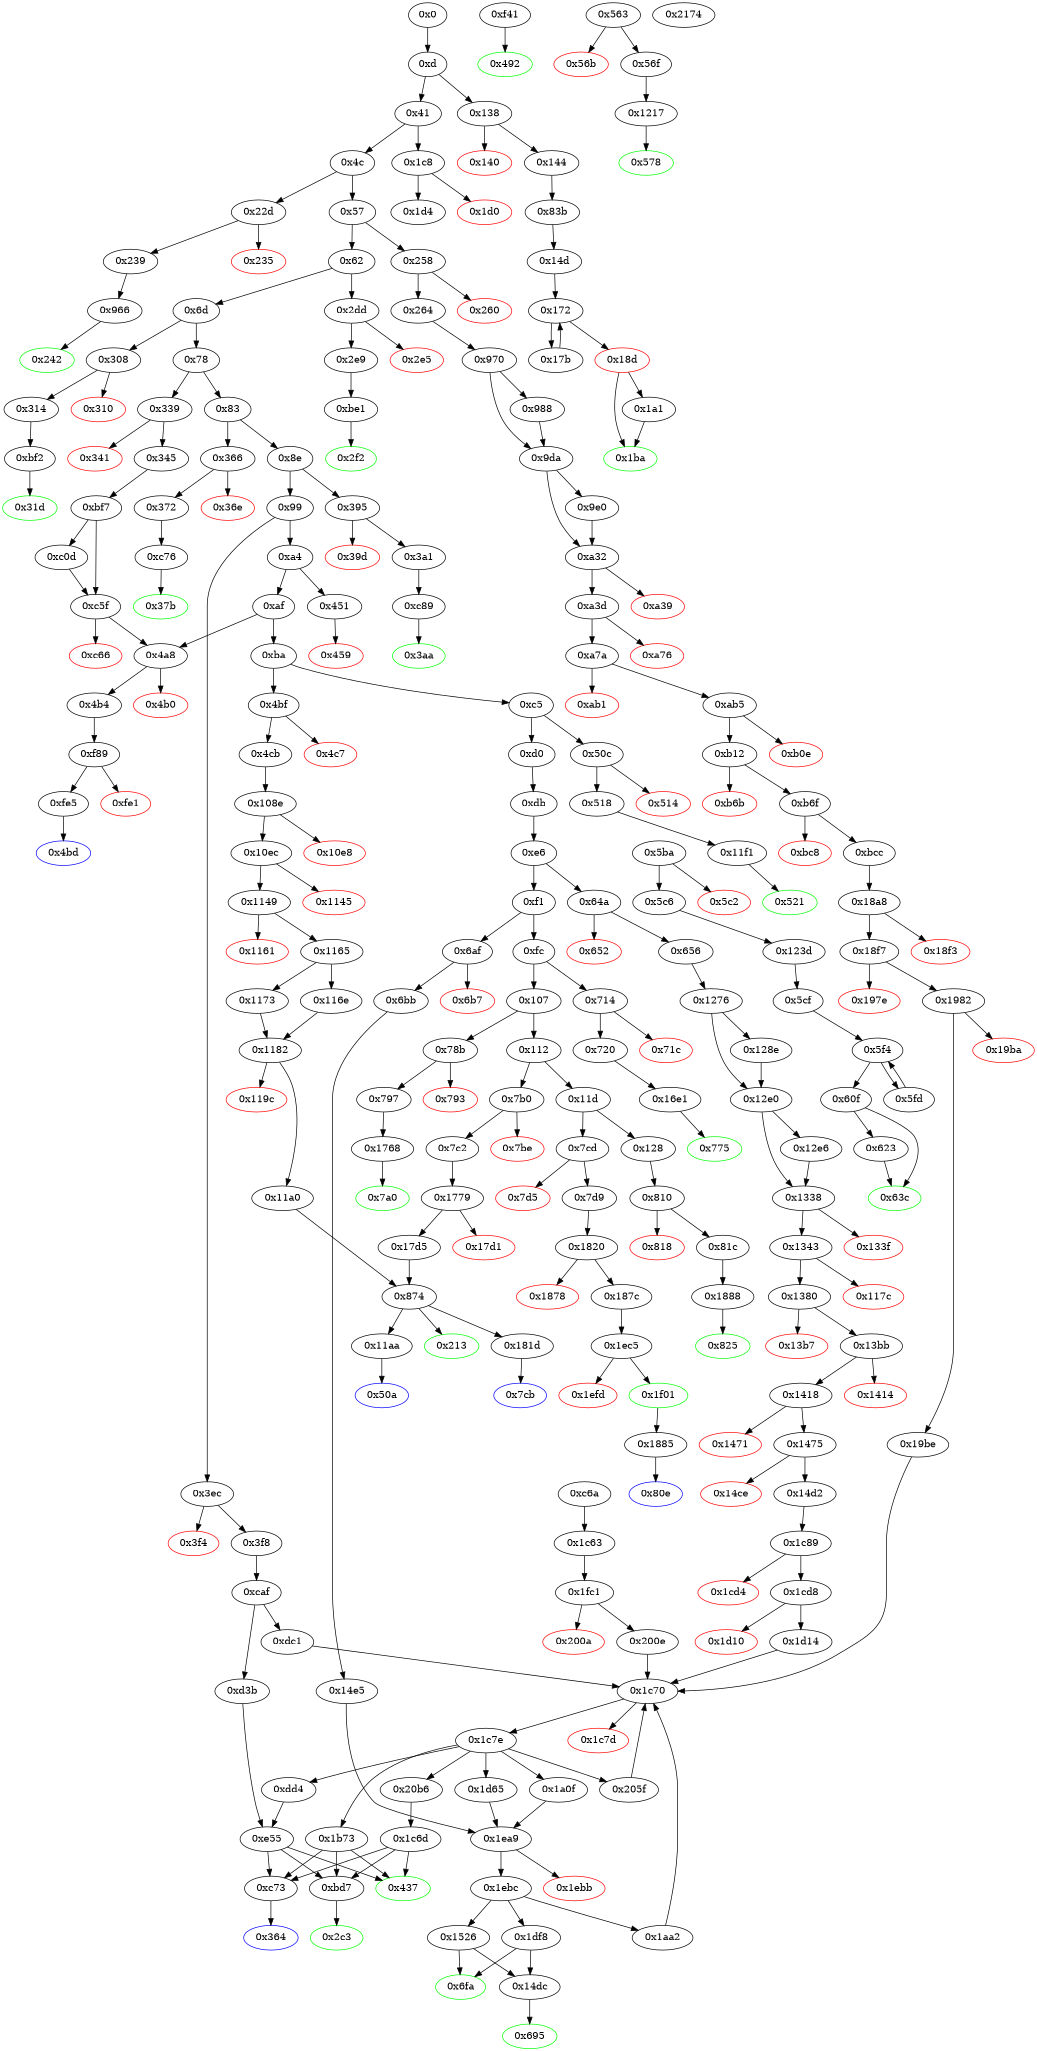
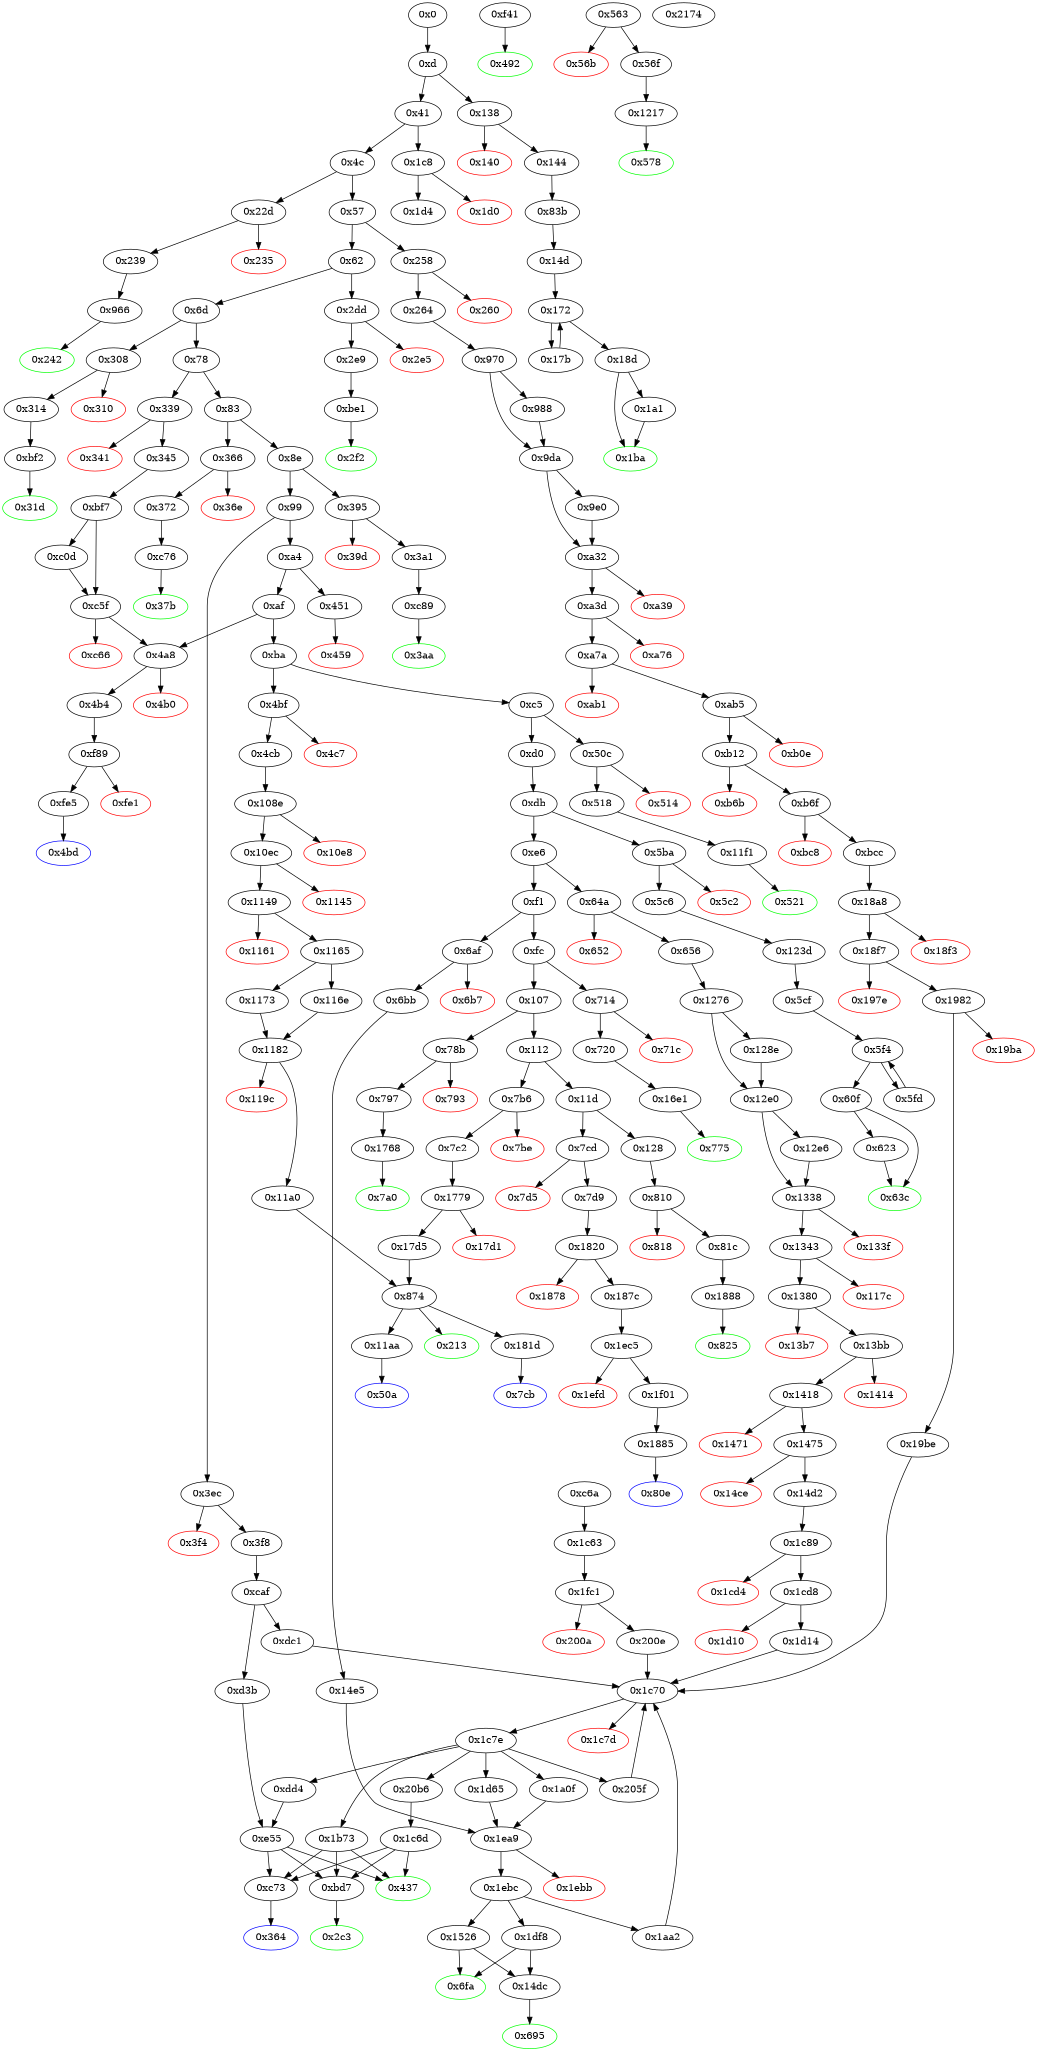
  strict digraph {
    node [fillcolor=white style=filled]
    "0x20b6"
    "0x1c6d"
    "0xc73"
    "0x437" [color=green]
    "0xbd7"
    "0xab1" [color=red]
    "0x1165"
    "0x1173"
    "0x116e"
    "0x1182"
    "0x1c7d" [color=red]
    "0x3aa" [color=green]
    "0xc89"
    "0x64a"
    "0x656"
    "0x652" [color=red]
    "0x1276"
    "0x11d"
    "0x128"
    "0x7cd"
    "0x810"
    "0x7d9"
    "0x7d5" [color=red]
    "0x7c2"
    "0x1779"
    "0x17d1" [color=red]
    "0x17d5"
    "0x1820"
    "0x187c"
    "0x1878" [color=red]
    "0x1ec5"
    "0x99"
    "0x3ec"
    "0xa4"
    "0x3f8"
    "0x3f4" [color=red]
    "0xaf"
    "0x451"
    "0x235" [color=red]
    "0x13b7" [color=red]
    "0x5cf"
    "0x5f4"
    "0x60f"
    "0x5fd"
    "0x1d0" [color=red]
    "0x1c8"
    "0x1d4"
    "0x364" [color=blue]
    n49 [label="0x1526"]
    "0x6fa" [color=green]
    "0x14dc"
    "0x695" [color=green]
    "0x242" [color=green]
    "0x966"
    "0xbf7"
    "0xc5f"
    "0xc0d"
    "0x4a8"
    "0xc66" [color=red]
    "0x1efd" [color=red]
    "0x22d"
    "0x239"
    "0xba"
    "0x4b4"
    "0x4b0" [color=red]
    "0x4bf"
    "0xc5"
    "0x140" [color=red]
    "0x138"
    "0x144"
    "0x83b"
    "0xf89"
    "0x123d"
-   "0x1f01" [color=green]
+   "0x1f01"
    "0x1885"
    "0xfe5"
    "0xfe1" [color=red]
    "0x4bd" [color=blue]
    "0x18f7"
    "0x1982"
    "0x197e" [color=red]
    "0x19be"
    "0x19ba" [color=red]
-   "0x7b6" [label="0x7b0"]
+   "0x7b6"
    "0x7be" [color=red]
    "0x37b" [color=green]
    "0x775" [color=green]
    "0x16e1"
    "0x341" [color=red]
    "0x339"
    "0x345"
    "0x107"
    "0x112"
    "0x78b"
    "0x797"
    "0x793" [color=red]
    "0x205f"
    "0x1c70"
    "0x1c7e"
    "0xbcc"
    "0x18a8"
    "0x18f3" [color=red]
    "0x133f" [color=red]
    "0x260" [color=red]
    "0x4c"
    "0x57"
    "0x62"
    "0x258"
    "0x11a0"
    "0x119c" [color=red]
    "0x874"
    "0xc76"
    n113 [color=red label="0x117c"]
    "0x1343"
    "0x1380"
    "0x13bb"
    "0x3a1"
    "0x8e"
    "0x395"
    "0x39d" [color=red]
    "0x200e"
    "0xe6"
    "0xf1"
    "0xfc"
    "0x6af"
    "0x63c" [color=green]
    "0x514" [color=red]
    "0x1471" [color=red]
    "0x71c" [color=red]
    "0x714"
    "0x720"
    "0x492" [color=green]
    "0x50c"
    "0x518"
    "0x11f1"
    "0x56b" [color=red]
    "0x623"
    "0xf41"
    "0x1145" [color=red]
    "0x10ec"
    "0x1149"
    "0x1161" [color=red]
    "0x1b73"
    "0x2c3" [color=green]
    "0x7cb" [color=blue]
    "0x1418"
    "0x1414" [color=red]
    "0x1475"
    "0xb6b" [color=red]
    "0x521" [color=green]
    "0x128e"
    "0x12e0"
    "0x12e6"
    "0x1338"
    "0x366"
    "0x372"
    "0x36e" [color=red]
    "0xb6f"
    "0xbc8" [color=red]
    "0x14d2"
    "0x1c89"
    "0x1cd4" [color=red]
    "0x1cd8"
    "0x14ce" [color=red]
    "0x181d"
    "0x11aa"
    "0x213" [color=green]
    "0x14d"
    "0x172"
    "0x17b"
-   "0x18d" [color=red]
+   "0x18d"
    "0x1d10" [color=red]
    "0x1d14"
    "0xb0e" [color=red]
    "0xab5"
    "0xb12"
    "0x310" [color=red]
    "0x459" [color=red]
    "0x1d65"
    "0x1ea9"
    "0x1ebc"
    "0x1ebb" [color=red]
    "0x5c2" [color=red]
    "0xd3b"
    "0xe55"
    "0xcaf"
    "0x308"
    "0x314"
    "0xbf2"
    "0x1ba" [color=green]
    "0x1a1"
    "0xd0"
    "0xdb"
    "0x563"
    "0x56f"
    "0x5ba"
    "0x2174"
    "0x1768"
    "0x7a0" [color=green]
    "0xa7a"
    "0x970"
    "0x988"
    "0x9da"
    "0x9e0"
    "0xa32"
    "0x10e8" [color=red]
    "0x14e5"
    "0x5c6"
    "0x50a" [color=blue]
    "0x1217"
    "0x818" [color=red]
    "0x81c"
    "0x4c7" [color=red]
    "0x4cb"
    "0x108e"
    "0x1aa2"
    "0x1df8"
    "0x2f2" [color=green]
    "0x6d"
    "0x2dd"
    "0x78"
    "0x2e5" [color=red]
    "0x2e9"
    "0x83"
    "0x200a" [color=red]
    "0x6bb"
    "0xdd4"
    "0x1a0f"
    "0x578" [color=green]
    "0xc6a"
    "0x1c63"
    "0x41"
    "0x1fc1"
    "0xa3d"
    "0xa39" [color=red]
    "0xbe1"
    "0x80e" [color=blue]
    "0x825" [color=green]
    "0xa76" [color=red]
    "0x31d" [color=green]
    "0x1888"
    "0x0"
    "0xd"
    "0xdc1"
    "0x264"
    "0x6b7" [color=red]
    "0x20b6" -> "0x1c6d"
    "0x1c6d" -> "0xc73"
    "0x1c6d" -> "0x437"
    "0x1c6d" -> "0xbd7"
    "0xc73" -> "0x364"
    "0xbd7" -> "0x2c3"
    "0x1165" -> "0x1173"
    "0x1165" -> "0x116e"
    "0x1173" -> "0x1182"
    "0x116e" -> "0x1182"
    "0x1182" -> "0x11a0"
    "0x1182" -> "0x119c"
    "0xc89" -> "0x3aa"
    "0x64a" -> "0x656"
    "0x64a" -> "0x652"
    "0x656" -> "0x1276"
    "0x1276" -> "0x128e"
    "0x1276" -> "0x12e0"
    "0x11d" -> "0x128"
    "0x11d" -> "0x7cd"
    "0x128" -> "0x810"
    "0x7cd" -> "0x7d9"
    "0x7cd" -> "0x7d5"
    "0x810" -> "0x818"
    "0x810" -> "0x81c"
    "0x7d9" -> "0x1820"
    "0x7c2" -> "0x1779"
    "0x1779" -> "0x17d1"
    "0x1779" -> "0x17d5"
    "0x17d5" -> "0x874"
    "0x1820" -> "0x187c"
    "0x1820" -> "0x1878"
    "0x187c" -> "0x1ec5"
    "0x1ec5" -> "0x1efd"
    "0x1ec5" -> "0x1f01"
    "0x99" -> "0x3ec"
    "0x99" -> "0xa4"
    "0x3ec" -> "0x3f8"
    "0x3ec" -> "0x3f4"
    "0xa4" -> "0xaf"
    "0xa4" -> "0x451"
    "0x3f8" -> "0xcaf"
    "0xaf" -> "0x4a8"
    "0xaf" -> "0xba"
    "0x451" -> "0x459"
    "0x5cf" -> "0x5f4"
    "0x5f4" -> "0x60f"
    "0x5f4" -> "0x5fd"
    "0x60f" -> "0x63c"
    "0x60f" -> "0x623"
    "0x5fd" -> "0x5f4"
    "0x1c8" -> "0x1d0"
    "0x1c8" -> "0x1d4"
    n49 -> "0x6fa"
    n49 -> "0x14dc"
    "0x14dc" -> "0x695"
    "0x966" -> "0x242"
    "0xbf7" -> "0xc5f"
    "0xbf7" -> "0xc0d"
    "0xc5f" -> "0x4a8"
    "0xc5f" -> "0xc66"
    "0xc0d" -> "0xc5f"
    "0x4a8" -> "0x4b4"
    "0x4a8" -> "0x4b0"
    "0x22d" -> "0x235"
    "0x22d" -> "0x239"
    "0x239" -> "0x966"
    "0xba" -> "0x4bf"
    "0xba" -> "0xc5"
    "0x4b4" -> "0xf89"
    "0x4bf" -> "0x4c7"
    "0x4bf" -> "0x4cb"
    "0xc5" -> "0x50c"
    "0xc5" -> "0xd0"
    "0x138" -> "0x140"
    "0x138" -> "0x144"
    "0x144" -> "0x83b"
    "0x83b" -> "0x14d"
    "0xf89" -> "0xfe5"
    "0xf89" -> "0xfe1"
    "0x123d" -> "0x5cf"
    "0x1f01" -> "0x1885"
    "0x1885" -> "0x80e"
    "0xfe5" -> "0x4bd"
    "0x18f7" -> "0x1982"
    "0x18f7" -> "0x197e"
    "0x1982" -> "0x19be"
    "0x1982" -> "0x19ba"
    "0x19be" -> "0x1c70"
    "0x7b6" -> "0x7c2"
    "0x7b6" -> "0x7be"
    "0x16e1" -> "0x775"
    "0x339" -> "0x341"
    "0x339" -> "0x345"
    "0x345" -> "0xbf7"
    "0x107" -> "0x112"
    "0x107" -> "0x78b"
    "0x112" -> "0x11d"
    "0x112" -> "0x7b6"
    "0x78b" -> "0x797"
    "0x78b" -> "0x793"
    "0x797" -> "0x1768"
    "0x205f" -> "0x1c70"
    "0x1c70" -> "0x1c7d"
    "0x1c70" -> "0x1c7e"
    "0x1c7e" -> "0x20b6"
    "0x1c7e" -> "0x205f"
    "0x1c7e" -> "0x1b73"
    "0x1c7e" -> "0x1d65"
    "0x1c7e" -> "0xdd4"
    "0x1c7e" -> "0x1a0f"
    "0xbcc" -> "0x18a8"
    "0x18a8" -> "0x18f7"
    "0x18a8" -> "0x18f3"
    "0x4c" -> "0x22d"
    "0x4c" -> "0x57"
    "0x57" -> "0x62"
    "0x57" -> "0x258"
    "0x62" -> "0x6d"
    "0x62" -> "0x2dd"
    "0x258" -> "0x260"
    "0x258" -> "0x264"
    "0x11a0" -> "0x874"
    "0x874" -> "0x181d"
    "0x874" -> "0x11aa"
    "0x874" -> "0x213"
    "0xc76" -> "0x37b"
    "0x1343" -> n113
    "0x1343" -> "0x1380"
    "0x1380" -> "0x13b7"
    "0x1380" -> "0x13bb"
    "0x13bb" -> "0x1418"
    "0x13bb" -> "0x1414"
    "0x3a1" -> "0xc89"
    "0x8e" -> "0x99"
    "0x8e" -> "0x395"
    "0x395" -> "0x3a1"
    "0x395" -> "0x39d"
    "0x200e" -> "0x1c70"
    "0xe6" -> "0x64a"
    "0xe6" -> "0xf1"
    "0xf1" -> "0xfc"
    "0xf1" -> "0x6af"
    "0xfc" -> "0x107"
    "0xfc" -> "0x714"
    "0x6af" -> "0x6bb"
    "0x6af" -> "0x6b7"
    "0x714" -> "0x71c"
    "0x714" -> "0x720"
    "0x720" -> "0x16e1"
    "0x50c" -> "0x514"
    "0x50c" -> "0x518"
    "0x518" -> "0x11f1"
    "0x11f1" -> "0x521"
    "0x623" -> "0x63c"
    "0xf41" -> "0x492"
    "0x10ec" -> "0x1145"
    "0x10ec" -> "0x1149"
    "0x1149" -> "0x1165"
    "0x1149" -> "0x1161"
    "0x1b73" -> "0xc73"
    "0x1b73" -> "0x437"
    "0x1b73" -> "0xbd7"
    "0x1418" -> "0x1471"
    "0x1418" -> "0x1475"
    "0x1475" -> "0x14d2"
    "0x1475" -> "0x14ce"
    "0x128e" -> "0x12e0"
    "0x12e0" -> "0x12e6"
    "0x12e0" -> "0x1338"
    "0x12e6" -> "0x1338"
    "0x1338" -> "0x133f"
    "0x1338" -> "0x1343"
    "0x366" -> "0x372"
    "0x366" -> "0x36e"
    "0x372" -> "0xc76"
    "0xb6f" -> "0xbcc"
    "0xb6f" -> "0xbc8"
    "0x14d2" -> "0x1c89"
    "0x1c89" -> "0x1cd4"
    "0x1c89" -> "0x1cd8"
    "0x1cd8" -> "0x1d10"
    "0x1cd8" -> "0x1d14"
    "0x181d" -> "0x7cb"
    "0x11aa" -> "0x50a"
    "0x14d" -> "0x172"
    "0x172" -> "0x17b"
    "0x172" -> "0x18d"
    "0x17b" -> "0x172"
    "0x18d" -> "0x1ba"
    "0x18d" -> "0x1a1"
    "0x1d14" -> "0x1c70"
    "0xab5" -> "0xb0e"
    "0xab5" -> "0xb12"
    "0xb12" -> "0xb6b"
    "0xb12" -> "0xb6f"
    "0x1d65" -> "0x1ea9"
    "0x1ea9" -> "0x1ebc"
    "0x1ea9" -> "0x1ebb"
    "0x1ebc" -> n49
    "0x1ebc" -> "0x1aa2"
    "0x1ebc" -> "0x1df8"
    "0xd3b" -> "0xe55"
    "0xe55" -> "0xc73"
    "0xe55" -> "0x437"
    "0xe55" -> "0xbd7"
    "0xcaf" -> "0xd3b"
    "0xcaf" -> "0xdc1"
    "0x308" -> "0x310"
    "0x308" -> "0x314"
    "0x314" -> "0xbf2"
    "0xbf2" -> "0x31d"
    "0x1a1" -> "0x1ba"
    "0xd0" -> "0xdb"
    "0xdb" -> "0xe6"
+   "0xdb" -> "0x5ba"
    "0x563" -> "0x56b"
    "0x563" -> "0x56f"
    "0x56f" -> "0x1217"
    "0x5ba" -> "0x5c2"
    "0x5ba" -> "0x5c6"
    "0x1768" -> "0x7a0"
    "0xa7a" -> "0xab1"
    "0xa7a" -> "0xab5"
    "0x970" -> "0x988"
    "0x970" -> "0x9da"
    "0x988" -> "0x9da"
    "0x9da" -> "0x9e0"
    "0x9da" -> "0xa32"
    "0x9e0" -> "0xa32"
    "0xa32" -> "0xa3d"
    "0xa32" -> "0xa39"
    "0x14e5" -> "0x1ea9"
    "0x5c6" -> "0x123d"
    "0x1217" -> "0x578"
    "0x81c" -> "0x1888"
    "0x4cb" -> "0x108e"
    "0x108e" -> "0x10ec"
    "0x108e" -> "0x10e8"
    "0x1aa2" -> "0x1c70"
    "0x1df8" -> "0x6fa"
    "0x1df8" -> "0x14dc"
    "0x6d" -> "0x308"
    "0x6d" -> "0x78"
    "0x2dd" -> "0x2e5"
    "0x2dd" -> "0x2e9"
    "0x78" -> "0x339"
    "0x78" -> "0x83"
    "0x2e9" -> "0xbe1"
    "0x83" -> "0x8e"
    "0x83" -> "0x366"
    "0x6bb" -> "0x14e5"
    "0xdd4" -> "0xe55"
    "0x1a0f" -> "0x1ea9"
    "0xc6a" -> "0x1c63"
    "0x1c63" -> "0x1fc1"
    "0x41" -> "0x1c8"
    "0x41" -> "0x4c"
    "0x1fc1" -> "0x200e"
    "0x1fc1" -> "0x200a"
    "0xa3d" -> "0xa7a"
    "0xa3d" -> "0xa76"
    "0xbe1" -> "0x2f2"
    "0x1888" -> "0x825"
    "0x0" -> "0xd"
    "0xd" -> "0x138"
    "0xd" -> "0x41"
    "0xdc1" -> "0x1c70"
    "0x264" -> "0x970"
  }
